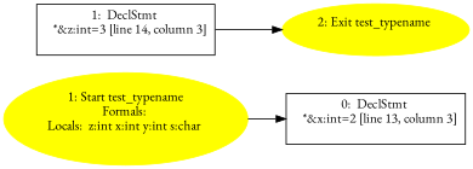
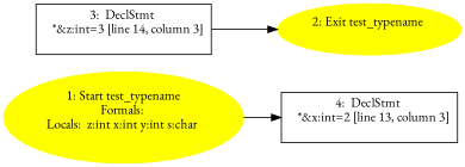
  digraph {
    fontname="EB Garamond"
    rankdir=LR
    node [fontname="EB Garamond"]
    edge [fontname="EB Garamond"]
    n1 [color=yellow label="1: Start test_typename\nFormals: \nLocals:  z:int x:int y:int s:char \n  " style=filled]
-   n2 [label="0:  DeclStmt \n   *&x:int=2 [line 13, column 3]\n " shape=box]
-   n3 [label="1:  DeclStmt \n   *&z:int=3 [line 14, column 3]\n " shape=box]
+   n2 [label="4:  DeclStmt \n   *&x:int=2 [line 13, column 3]\n " shape=box]
+   n3 [label="3:  DeclStmt \n   *&z:int=3 [line 14, column 3]\n " shape=box]
    n4 [color=yellow label="2: Exit test_typename \n  " style=filled]
    n1 -> n2
    n3 -> n4
  }
